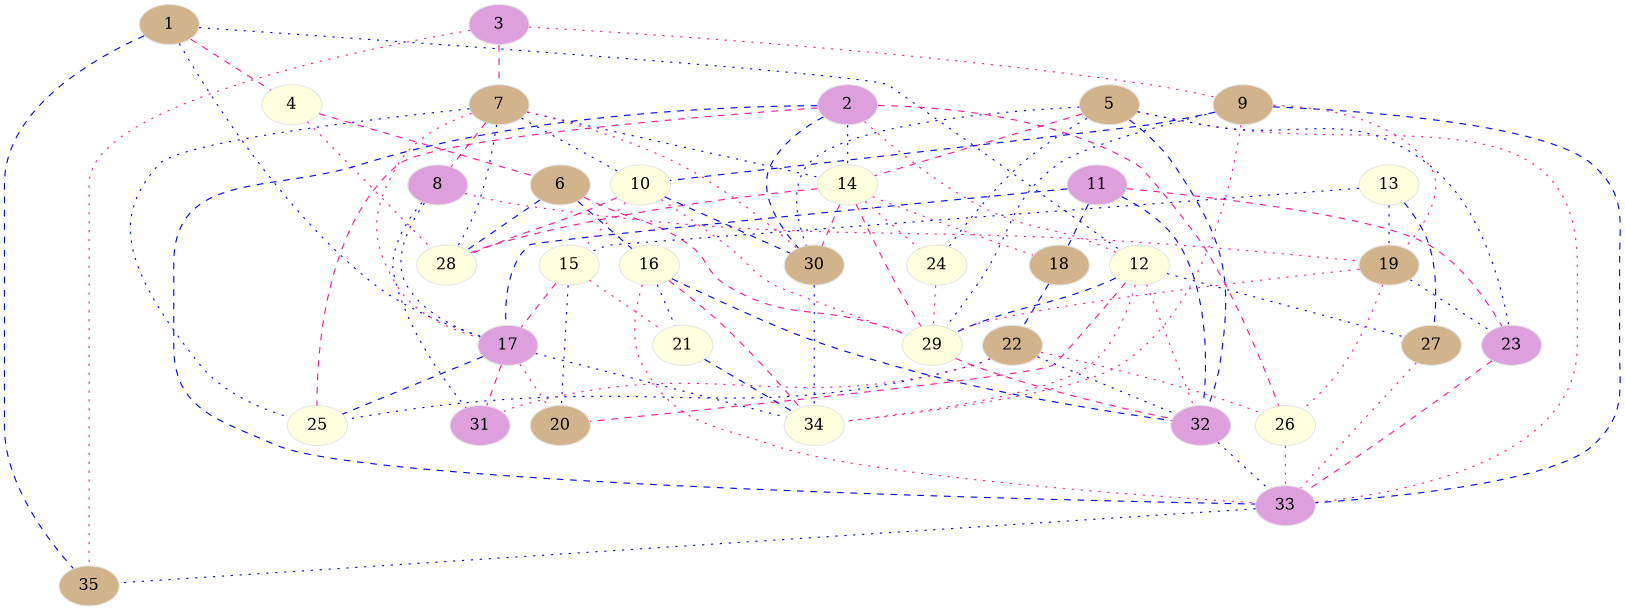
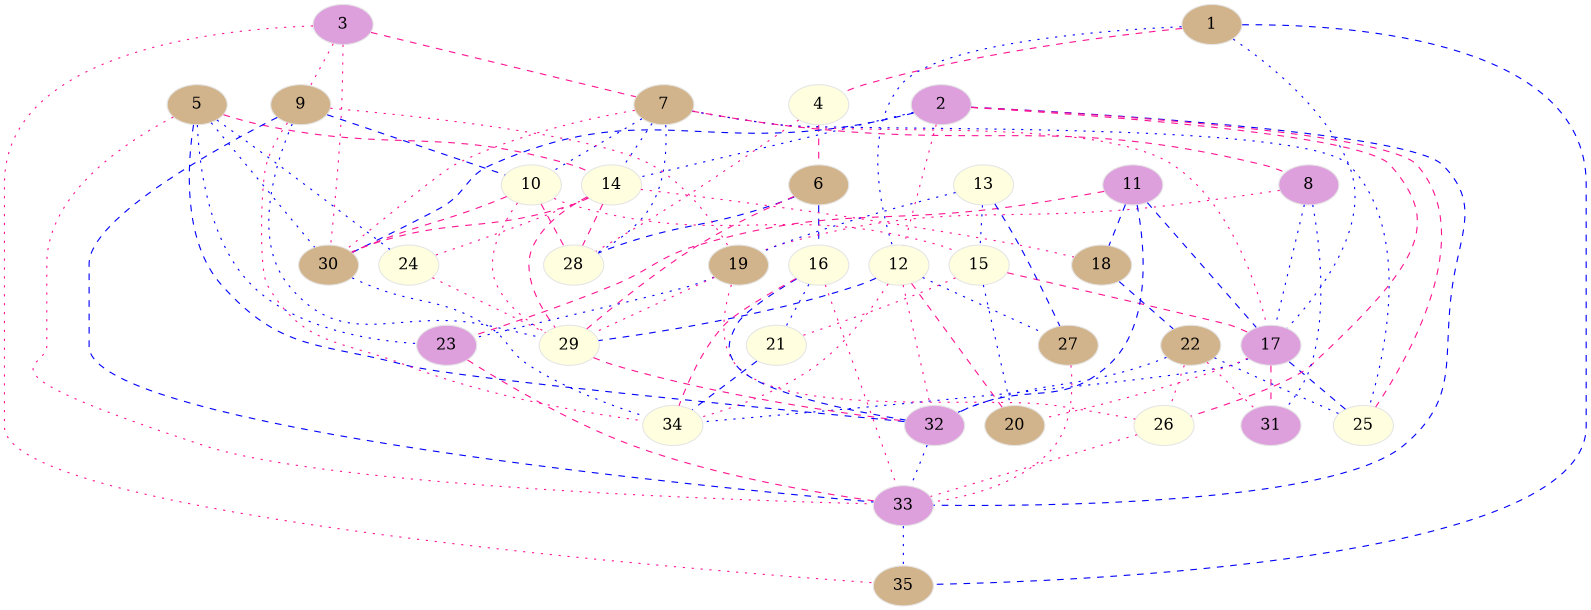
  graph {
    node [color=gray90 fillcolor=lightyellow style=filled]
    edge [color=deeppink style=dotted weight=1.0]
    1 [fillcolor=tan]
    4
    12
    17 [fillcolor=plum]
    35 [fillcolor=tan]
    6 [fillcolor=tan]
    28
    5 [fillcolor=tan]
    14
    30 [fillcolor=tan]
    33 [fillcolor=plum]
    23 [fillcolor=plum]
    24
    32 [fillcolor=plum]
    29
    34
    20 [fillcolor=tan]
    27 [fillcolor=tan]
    25
    31 [fillcolor=plum]
    2 [fillcolor=plum]
    26
    18 [fillcolor=tan]
    3 [fillcolor=plum]
    7 [fillcolor=tan]
    9 [fillcolor=tan]
    8 [fillcolor=plum]
    10
    19 [fillcolor=tan]
    16
    21
    15
    11 [fillcolor=plum]
    22 [fillcolor=tan]
    13
    1 -- 4 [style=dashed]
    1 -- 12 [color=blue]
    1 -- 17 [color=blue]
    1 -- 35 [color=blue style=dashed]
    4 -- 6 [style=dashed]
    4 -- 28
    12 -- 32
    12 -- 29 [color=blue style=dashed]
    12 -- 34
    12 -- 20 [style=dashed]
    12 -- 27 [color=blue]
    17 -- 34 [color=blue]
    17 -- 20 [weight=2.0]
    17 -- 25 [color=blue style=dashed]
    17 -- 31 [style=dashed]
    6 -- 28 [color=blue style=dashed]
    6 -- 29 [style=dashed]
    6 -- 16 [color=blue style=dashed]
    5 -- 14 [style=dashed]
    5 -- 30 [color=blue]
    5 -- 33
    5 -- 23 [color=blue]
    5 -- 24 [color=blue]
    5 -- 32 [color=blue style=dashed]
    14 -- 28 [style=dashed weight=2.0]
    14 -- 30 [style=dashed]
    14 -- 24
    14 -- 29 [style=dashed]
    14 -- 18
    30 -- 34 [color=blue]
    33 -- 35 [color=blue]
    23 -- 33 [style=dashed]
    24 -- 29
    32 -- 33 [color=blue]
    29 -- 32 [style=dashed]
    27 -- 33
    2 -- 12
    2 -- 14 [color=blue weight=2.0]
    2 -- 30 [color=blue style=dashed]
    2 -- 33 [color=blue style=dashed]
    2 -- 25 [style=dashed]
    2 -- 26 [style=dashed]
    26 -- 33
    18 -- 22 [color=blue style=dashed]
    3 -- 35
+   3 -- 30
    3 -- 7 [style=dashed]
    3 -- 9
    7 -- 17
    7 -- 28 [color=blue]
    7 -- 14 [color=blue]
    7 -- 30
    7 -- 25 [color=blue]
    7 -- 8 [style=dashed]
    7 -- 10 [color=blue]
    9 -- 33 [color=blue style=dashed]
    9 -- 29 [color=blue]
    9 -- 34 [weight=2.0]
    9 -- 10 [color=blue style=dashed]
    9 -- 19
    8 -- 17 [color=blue]
    8 -- 31 [color=blue]
    8 -- 19
    10 -- 28 [style=dashed]
-   10 -- 30 [color=blue style=dashed]
+   10 -- 30 [style=dashed]
    10 -- 29 [weight=2.0]
    10 -- 15
    19 -- 23 [color=blue]
    19 -- 29
    19 -- 26
    16 -- 33
    16 -- 32 [color=blue style=dashed]
    16 -- 34 [style=dashed]
    16 -- 21 [color=blue weight=2.0]
    21 -- 34 [color=blue style=dashed]
    15 -- 17 [style=dashed]
    15 -- 20 [color=blue]
    15 -- 21 [weight=2.0]
    11 -- 17 [color=blue style=dashed weight=2.0]
    11 -- 23 [style=dashed]
    11 -- 32 [color=blue style=dashed]
    11 -- 18 [color=blue style=dashed weight=2.0]
    22 -- 32 [color=blue]
    22 -- 25 [color=blue]
    22 -- 31
    22 -- 26
    13 -- 27 [color=blue style=dashed]
    13 -- 19 [color=blue weight=2.0]
    13 -- 15 [color=blue]
  }
